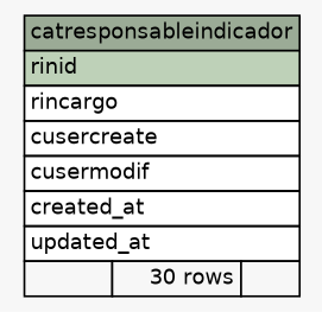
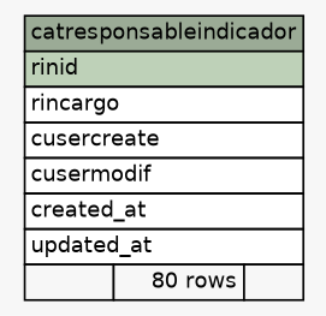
  digraph {
    bgcolor="#f7f7f7"
    fontname=Helvetica
    fontsize=11
    nodesep=0.18
    rankdir=RL
    ranksep=0.46
-   n1 [fontname=Helvetica fontsize=11 label=<     <TABLE BORDER="0" CELLBORDER="1" CELLSPACING="0" BGCOLOR="#ffffff">       <TR><TD COLSPAN="3" BGCOLOR="#9bab96" ALIGN="CENTER">catresponsableindicador</TD></TR>       <TR><TD PORT="rinid" COLSPAN="3" BGCOLOR="#bed1b8" ALIGN="LEFT">rinid</TD></TR>       <TR><TD PORT="rincargo" COLSPAN="3" ALIGN="LEFT">rincargo</TD></TR>       <TR><TD PORT="cusercreate" COLSPAN="3" ALIGN="LEFT">cusercreate</TD></TR>       <TR><TD PORT="cusermodif" COLSPAN="3" ALIGN="LEFT">cusermodif</TD></TR>       <TR><TD PORT="created_at" COLSPAN="3" ALIGN="LEFT">created_at</TD></TR>       <TR><TD PORT="updated_at" COLSPAN="3" ALIGN="LEFT">updated_at</TD></TR>       <TR><TD ALIGN="LEFT" BGCOLOR="#f7f7f7">  </TD><TD ALIGN="RIGHT" BGCOLOR="#f7f7f7">30 rows</TD><TD ALIGN="RIGHT" BGCOLOR="#f7f7f7">  </TD></TR>     </TABLE>> shape=plaintext]
+   n1 [fontname=Helvetica fontsize=11 label=<     <TABLE BORDER="0" CELLBORDER="1" CELLSPACING="0" BGCOLOR="#ffffff">       <TR><TD COLSPAN="3" BGCOLOR="#9bab96" ALIGN="CENTER">catresponsableindicador</TD></TR>       <TR><TD PORT="rinid" COLSPAN="3" BGCOLOR="#bed1b8" ALIGN="LEFT">rinid</TD></TR>       <TR><TD PORT="rincargo" COLSPAN="3" ALIGN="LEFT">rincargo</TD></TR>       <TR><TD PORT="cusercreate" COLSPAN="3" ALIGN="LEFT">cusercreate</TD></TR>       <TR><TD PORT="cusermodif" COLSPAN="3" ALIGN="LEFT">cusermodif</TD></TR>       <TR><TD PORT="created_at" COLSPAN="3" ALIGN="LEFT">created_at</TD></TR>       <TR><TD PORT="updated_at" COLSPAN="3" ALIGN="LEFT">updated_at</TD></TR>       <TR><TD ALIGN="LEFT" BGCOLOR="#f7f7f7">  </TD><TD ALIGN="RIGHT" BGCOLOR="#f7f7f7">80 rows</TD><TD ALIGN="RIGHT" BGCOLOR="#f7f7f7">  </TD></TR>     </TABLE>> shape=plaintext]
  }
